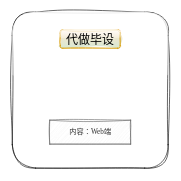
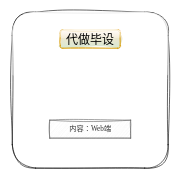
  <mxCell id="0" />
  <mxCell id="1" parent="0" />
  <mxCell id="2" value="" style="whiteSpace=wrap;html=1;aspect=fixed;rounded=1;glass=1;sketch=1;curveFitting=1;jiggle=2;" vertex="1" parent="1"><mxGeometry x="20" y="20" width="260" height="260" as="geometry" /></mxCell>
  <mxCell id="3" value="代做毕设" style="text;html=1;align=center;verticalAlign=middle;whiteSpace=wrap;rounded=1;fillColor=#ffe6cc;strokeColor=#d79b00;fontSize=20;gradientColor=#D5E8D4;glass=1;sketch=1;curveFitting=1;jiggle=2;shadow=0;fontFamily=Comic Sans MS;" vertex="1" parent="1"><mxGeometry x="100" y="50" width="100" height="30" as="geometry" /></mxCell>
- <mxCell id="4" value="内容：Web端" style="text;html=1;align=center;verticalAlign=middle;whiteSpace=wrap;rounded=0;fillColor=#f5f5f5;fontColor=#333333;strokeColor=#666666;sketch=1;curveFitting=1;jiggle=2;fontFamily=Comic Sans MS;" vertex="1" parent="1"><mxGeometry x="82.5" y="200" width="135" height="40" as="geometry" /></mxCell>
+ <mxCell id="4" value="内容：Web端" style="text;html=1;align=center;verticalAlign=middle;whiteSpace=wrap;rounded=0;fillColor=#f5f5f5;fontColor=#333333;strokeColor=#666666;sketch=1;curveFitting=1;jiggle=2;fontFamily=Comic Sans MS;" vertex="1" parent="1"><mxGeometry x="82.5" y="200" width="135" height="30" as="geometry" /></mxCell>
